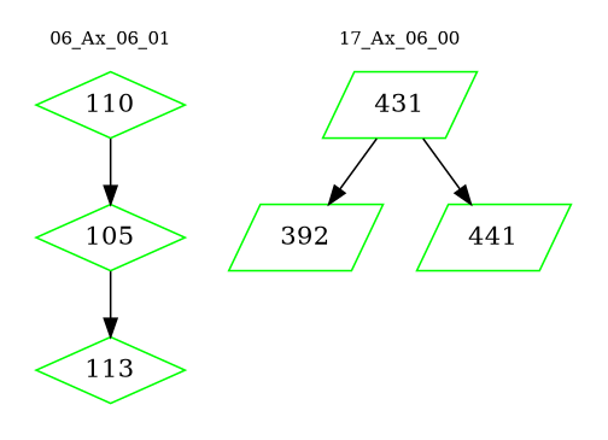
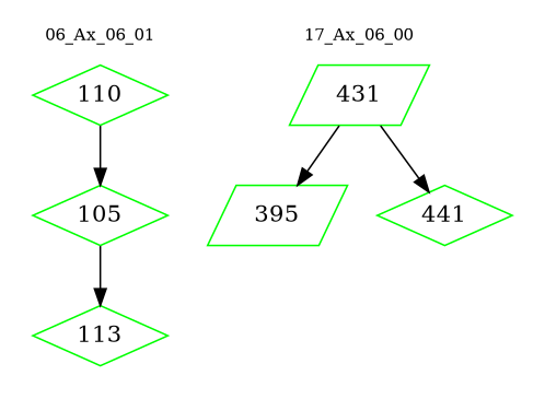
  digraph {
    node [color=green shape=diamond]
    edge [color=black]
    n1 [label=110]
    n2 [label=105]
    n3 [label=113]
    n4 [label=431 shape=parallelogram]
-   n5 [label=392 shape=parallelogram]
-   n6 [label=441 shape=parallelogram]
+   n5 [label=395 shape=parallelogram]
+   n6 [label=441]
    subgraph cluster_1 {
      color=white
      fontsize=10
      label="06_Ax_06_01"
      n1
      n2
      n3
    }
    subgraph cluster_2 {
      color=white
      fontsize=10
      label="17_Ax_06_00"
      n4
      n5
      n6
    }
    n1 -> n2
    n2 -> n3
    n4 -> n5
    n4 -> n6
  }
